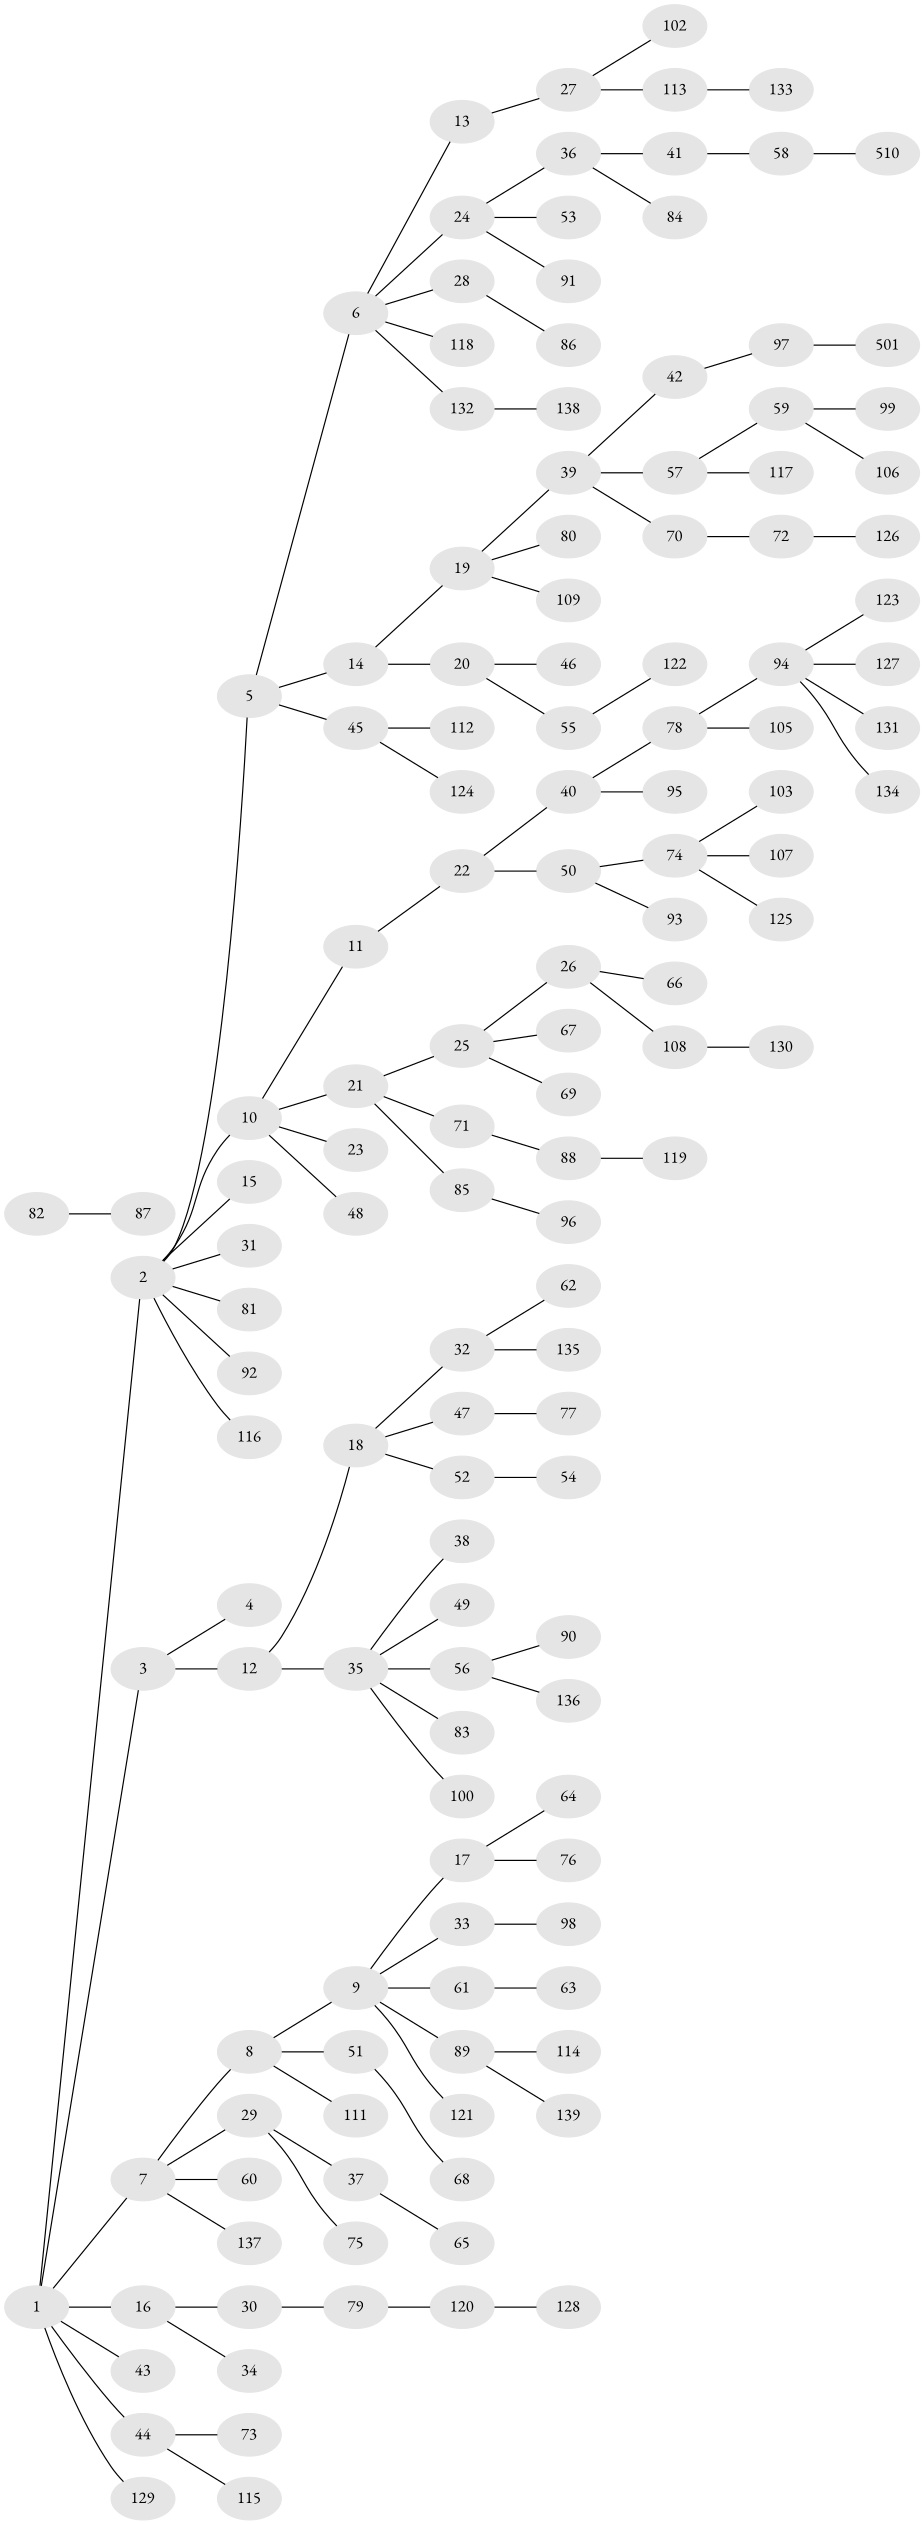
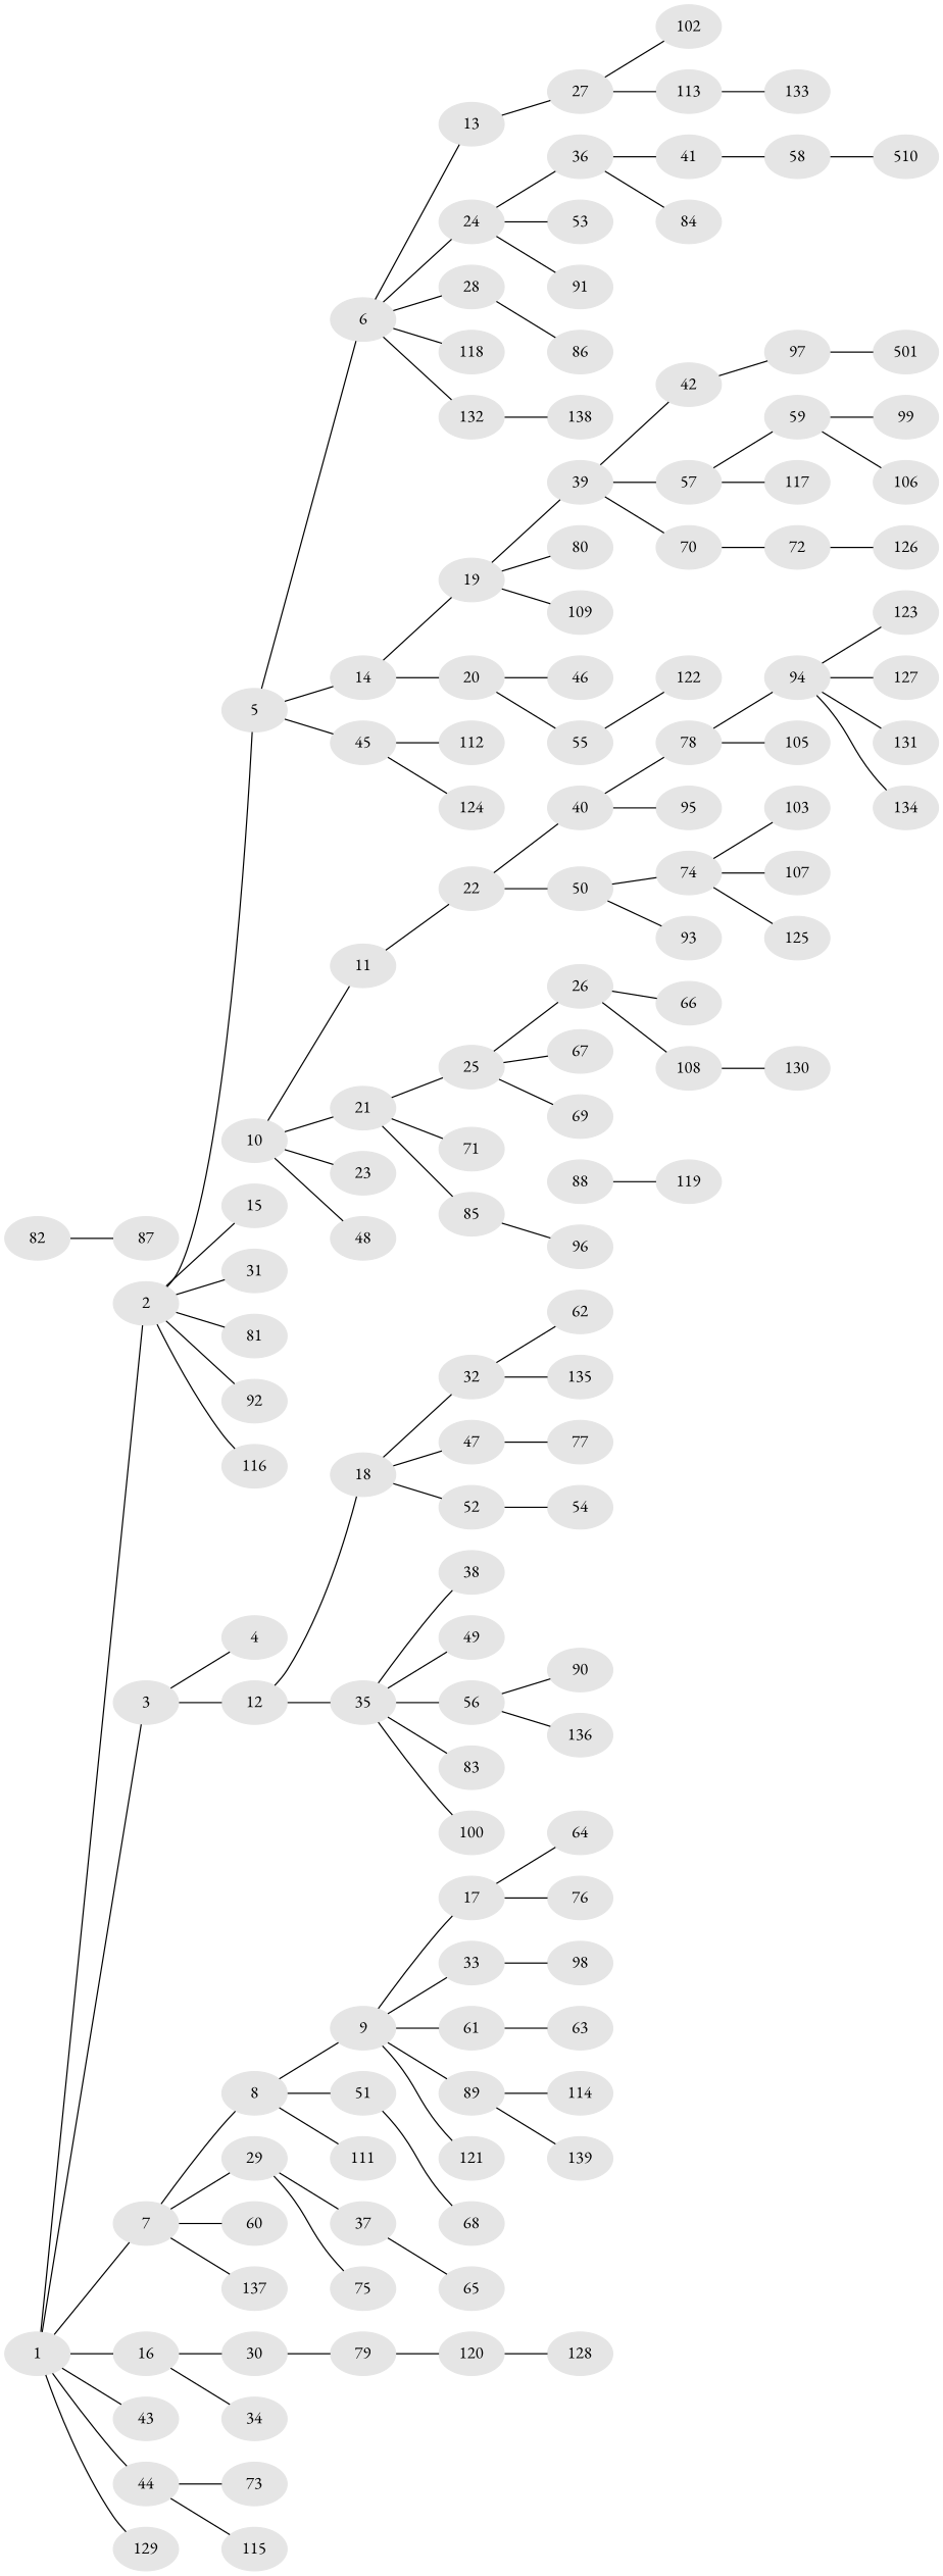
  graph {
    fontname="EB Garamond"
    rankdir=LR
    node [color=gray90 fontname="EB Garamond" style=filled]
    edge [fontname="EB Garamond"]
    1
    2
    3
    7
    16
    43
    44
    129
    5
    10
    15
    31
    81
    92
    116
    4
    12
    8
    29
    60
    137
    30
    34
    73
    115
    6
    14
    45
    11
    21
    23
    48
    18
    35
    13
    24
    28
    118
    132
    19
    20
    112
    124
    27
    36
    53
    91
    86
    138
    9
    51
    111
    37
    75
    17
    33
    61
    89
    121
    68
    64
    76
    98
    63
    114
    139
    22
    25
    71
    85
    40
    50
    32
    47
    52
    38
    49
    56
    83
    100
    82
    87
    102
    113
    39
    80
    109
    46
    55
    79
    62
    135
    77
    54
    42
    57
    70
    122
    26
    67
    69
    88
    96
    78
    95
    74
    93
    41
    84
    66
    108
    130
    133
    65
    120
    90
    136
    58
    97
    59
    117
    72
    94
    105
    n125 [label=510]
    n126 [label=501]
    103
    107
    125
    99
    106
    126
    119
    123
    127
    131
    134
    128
    1 -- 2
    1 -- 3
    1 -- 7
    1 -- 16
    1 -- 43
    1 -- 44
    1 -- 129
    2 -- 5
-   2 -- 10
    2 -- 15
    2 -- 31
    2 -- 81
    2 -- 92
    2 -- 116
    3 -- 4
    3 -- 12
    7 -- 8
    7 -- 29
    7 -- 60
    7 -- 137
    16 -- 30
    16 -- 34
    44 -- 73
    44 -- 115
    5 -- 6
    5 -- 14
    5 -- 45
    10 -- 11
    10 -- 21
    10 -- 23
    10 -- 48
    12 -- 18
    12 -- 35
    8 -- 9
    8 -- 51
    8 -- 111
    29 -- 37
    29 -- 75
    30 -- 79
    6 -- 13
    6 -- 24
    6 -- 28
    6 -- 118
    6 -- 132
    14 -- 19
    14 -- 20
    45 -- 112
    45 -- 124
    11 -- 22
    21 -- 25
    21 -- 71
    21 -- 85
    18 -- 32
    18 -- 47
    18 -- 52
    35 -- 38
    35 -- 49
    35 -- 56
    35 -- 83
    35 -- 100
    13 -- 27
    24 -- 36
    24 -- 53
    24 -- 91
    28 -- 86
    132 -- 138
    19 -- 39
    19 -- 80
    19 -- 109
    20 -- 46
    20 -- 55
    27 -- 102
    27 -- 113
    36 -- 41
    36 -- 84
    9 -- 17
    9 -- 33
    9 -- 61
    9 -- 89
    9 -- 121
    51 -- 68
    37 -- 65
    17 -- 64
    17 -- 76
    33 -- 98
    61 -- 63
    89 -- 114
    89 -- 139
    22 -- 40
    22 -- 50
    25 -- 26
    25 -- 67
    25 -- 69
-   71 -- 88
    85 -- 96
    40 -- 78
    40 -- 95
    50 -- 74
    50 -- 93
    32 -- 62
    32 -- 135
    47 -- 77
    52 -- 54
    56 -- 90
    56 -- 136
    82 -- 87
    113 -- 133
    39 -- 42
    39 -- 57
    39 -- 70
    55 -- 122
    79 -- 120
    42 -- 97
    57 -- 59
    57 -- 117
    70 -- 72
    26 -- 66
    26 -- 108
    88 -- 119
    78 -- 94
    78 -- 105
    74 -- 103
    74 -- 107
    74 -- 125
    41 -- 58
    108 -- 130
    120 -- 128
    58 -- n125
    97 -- n126
    59 -- 99
    59 -- 106
    72 -- 126
    94 -- 123
    94 -- 127
    94 -- 131
    94 -- 134
  }
